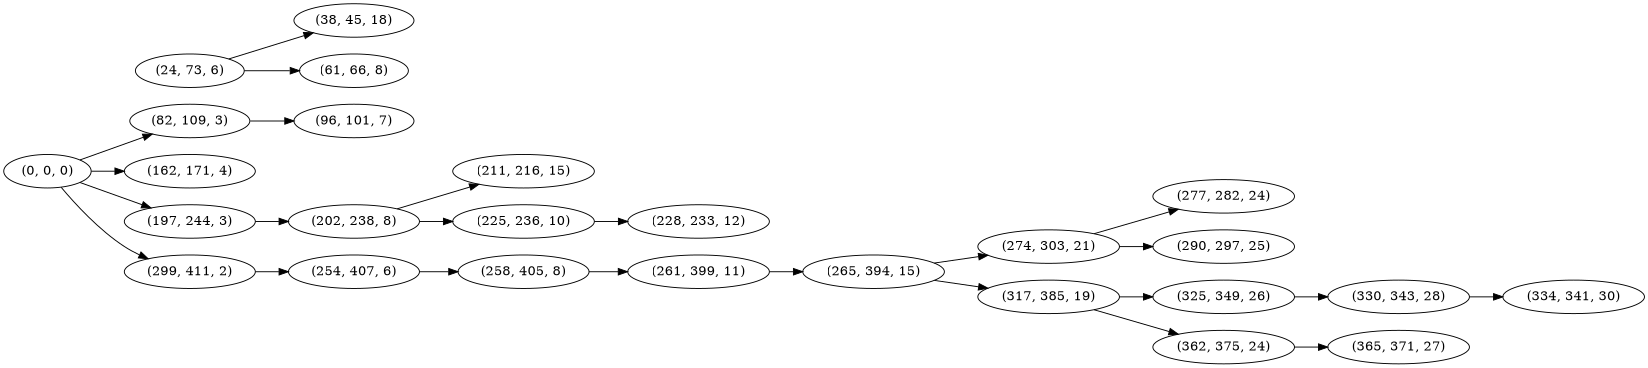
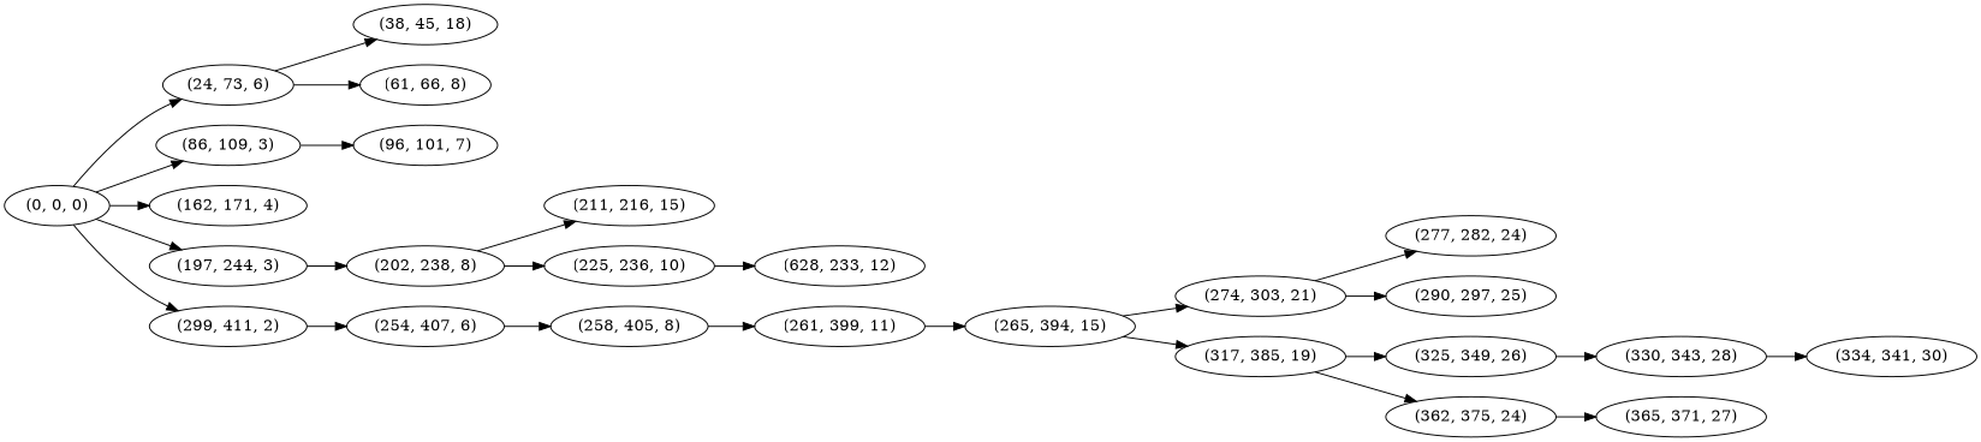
  digraph {
    rankdir=LR
    "(0, 0, 0)"
    "(24, 73, 6)"
-   "(86, 109, 3)" [label="(82, 109, 3)"]
+   "(86, 109, 3)"
    "(162, 171, 4)"
    "(197, 244, 3)"
    n6 [label="(299, 411, 2)"]
    "(38, 45, 18)"
    "(61, 66, 8)"
    "(96, 101, 7)"
    "(202, 238, 8)"
    "(254, 407, 6)"
    "(211, 216, 15)"
    "(225, 236, 10)"
-   "(228, 233, 12)"
+   "(228, 233, 12)" [label="(628, 233, 12)"]
    "(258, 405, 8)"
    "(261, 399, 11)"
    "(265, 394, 15)"
    "(274, 303, 21)"
    "(317, 385, 19)"
    "(277, 282, 24)"
    "(290, 297, 25)"
    "(325, 349, 26)"
    "(362, 375, 24)"
    "(330, 343, 28)"
    "(365, 371, 27)"
    "(334, 341, 30)"
+   "(0, 0, 0)" -> "(24, 73, 6)"
    "(0, 0, 0)" -> "(86, 109, 3)"
    "(0, 0, 0)" -> "(162, 171, 4)"
    "(0, 0, 0)" -> "(197, 244, 3)"
    "(0, 0, 0)" -> n6
    "(24, 73, 6)" -> "(38, 45, 18)"
    "(24, 73, 6)" -> "(61, 66, 8)"
    "(86, 109, 3)" -> "(96, 101, 7)"
    "(197, 244, 3)" -> "(202, 238, 8)"
    n6 -> "(254, 407, 6)"
    "(202, 238, 8)" -> "(211, 216, 15)"
    "(202, 238, 8)" -> "(225, 236, 10)"
    "(254, 407, 6)" -> "(258, 405, 8)"
    "(225, 236, 10)" -> "(228, 233, 12)"
    "(258, 405, 8)" -> "(261, 399, 11)"
    "(261, 399, 11)" -> "(265, 394, 15)"
    "(265, 394, 15)" -> "(274, 303, 21)"
    "(265, 394, 15)" -> "(317, 385, 19)"
    "(274, 303, 21)" -> "(277, 282, 24)"
    "(274, 303, 21)" -> "(290, 297, 25)"
    "(317, 385, 19)" -> "(325, 349, 26)"
    "(317, 385, 19)" -> "(362, 375, 24)"
    "(325, 349, 26)" -> "(330, 343, 28)"
    "(362, 375, 24)" -> "(365, 371, 27)"
    "(330, 343, 28)" -> "(334, 341, 30)"
  }
